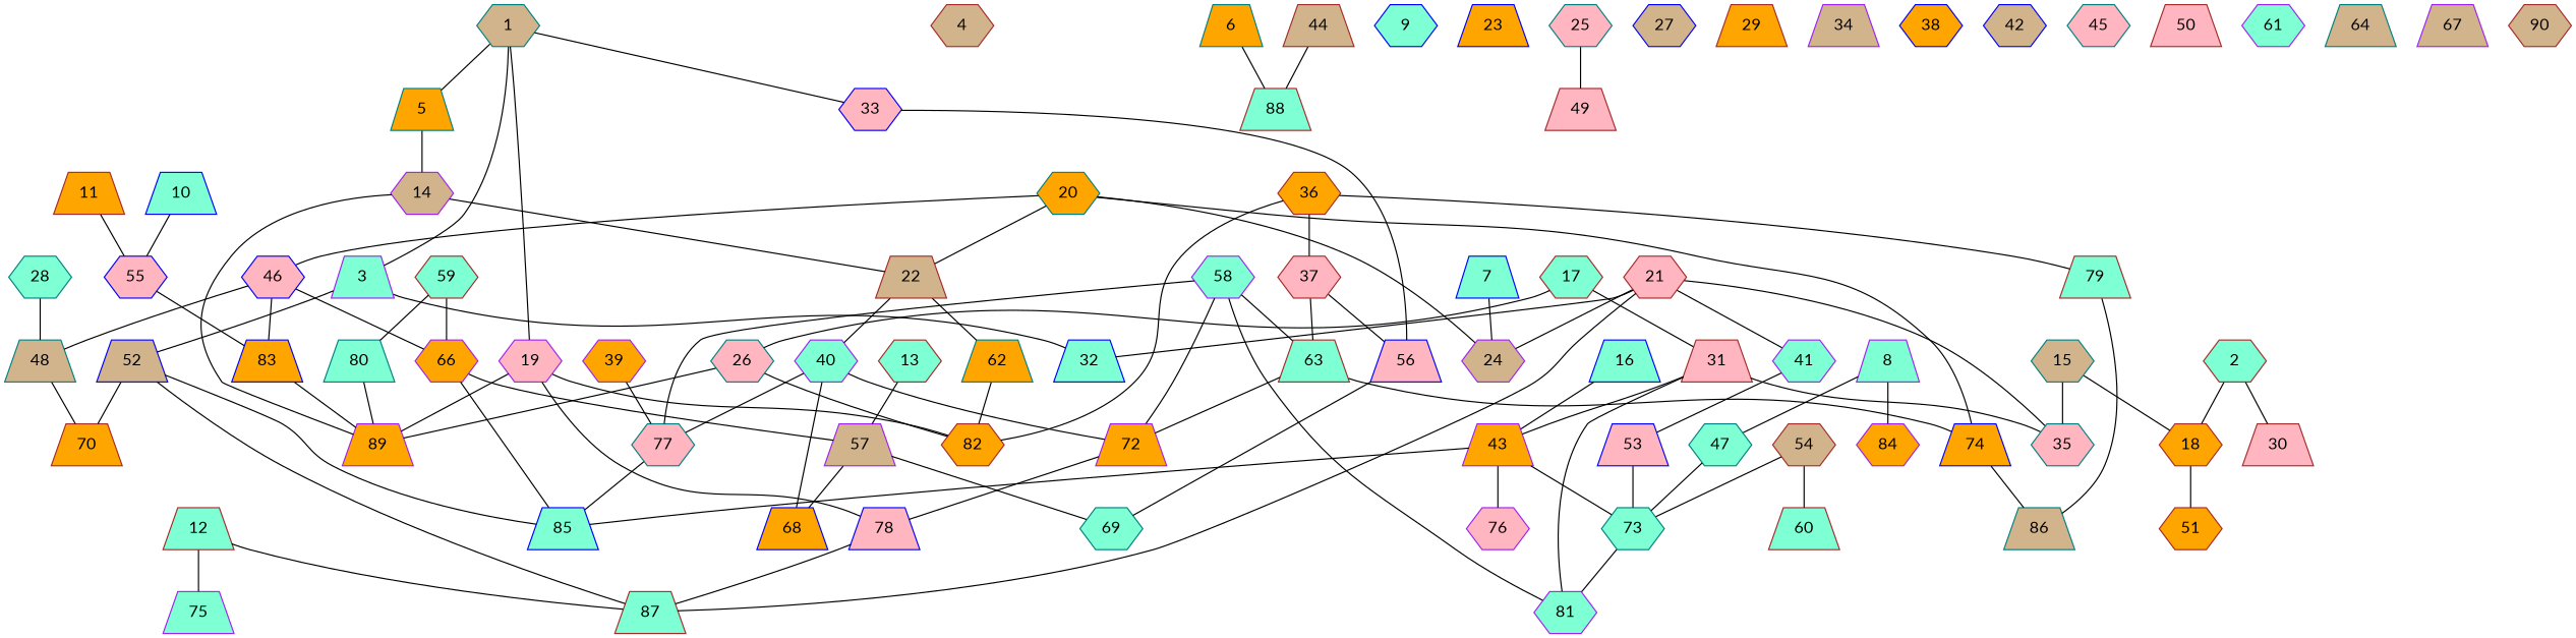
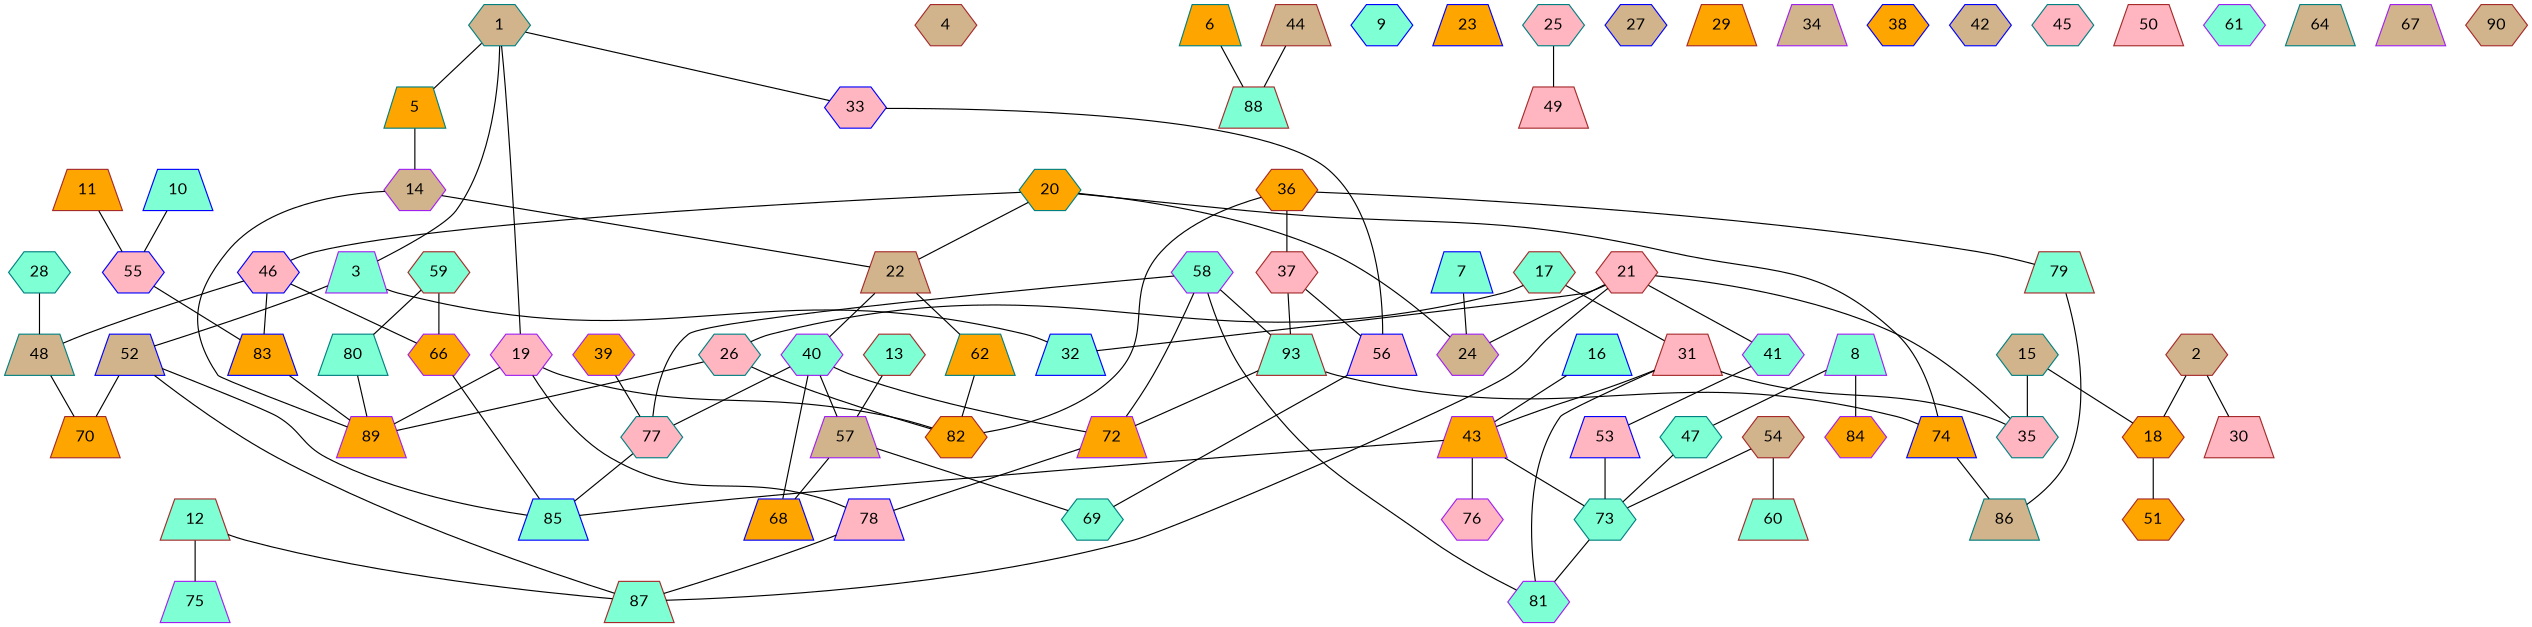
  graph {
    fontname=Lato
    node [color=brown fillcolor=aquamarine fontname=Lato shape=hexagon style=filled]
    edge [fontname=Lato]
    1 [color=teal fillcolor=tan]
    3 [color=purple shape=trapezium]
    5 [color=teal fillcolor=orange shape=trapezium]
    19 [color=purple fillcolor=lightpink]
    33 [color=blue fillcolor=lightpink]
    32 [color=blue shape=trapezium]
    52 [color=blue fillcolor=tan shape=trapezium]
    14 [color=purple fillcolor=tan]
    89 [color=purple fillcolor=orange shape=trapezium]
    78 [color=blue fillcolor=lightpink shape=trapezium]
    82 [fillcolor=orange]
    56 [color=blue fillcolor=lightpink shape=trapezium]
-   2
+   2 [fillcolor=tan]
    18 [fillcolor=orange]
    30 [fillcolor=lightpink shape=trapezium]
    51 [fillcolor=orange]
    87 [shape=trapezium]
    85 [color=blue shape=trapezium]
    70 [fillcolor=orange shape=trapezium]
    4 [fillcolor=tan]
    22 [fillcolor=tan shape=trapezium]
    6 [color=teal fillcolor=orange shape=trapezium]
    88 [shape=trapezium]
    7 [color=blue shape=trapezium]
    24 [color=purple fillcolor=tan]
    8 [color=purple shape=trapezium]
    47 [color=teal]
    84 [color=purple fillcolor=orange]
    73 [color=teal]
    9 [color=blue]
    10 [color=blue shape=trapezium]
    55 [color=blue fillcolor=lightpink]
    83 [color=blue fillcolor=orange shape=trapezium]
    11 [fillcolor=orange shape=trapezium]
    75 [color=purple shape=trapezium]
    12 [shape=trapezium]
    13
    57 [color=purple fillcolor=tan shape=trapezium]
    68 [color=blue fillcolor=orange shape=trapezium]
    69 [color=teal]
    40 [color=purple]
    62 [color=teal fillcolor=orange shape=trapezium]
    15 [color=teal fillcolor=tan]
    35 [color=teal fillcolor=lightpink]
    16 [color=blue shape=trapezium]
    43 [color=purple fillcolor=orange shape=trapezium]
    76 [color=purple fillcolor=lightpink]
    17
    26 [color=teal fillcolor=lightpink]
    31 [fillcolor=lightpink shape=trapezium]
    81 [color=purple]
    20 [color=teal fillcolor=orange]
    46 [color=blue fillcolor=lightpink]
    74 [color=blue fillcolor=orange shape=trapezium]
    48 [color=teal fillcolor=tan shape=trapezium]
    66 [color=purple fillcolor=orange]
    86 [color=teal fillcolor=tan shape=trapezium]
    21 [fillcolor=lightpink]
    41 [color=purple]
    53 [color=blue fillcolor=lightpink shape=trapezium]
    77 [color=teal fillcolor=lightpink]
    72 [color=purple fillcolor=orange shape=trapezium]
    23 [color=blue fillcolor=orange shape=trapezium]
    25 [color=teal fillcolor=lightpink]
    49 [fillcolor=lightpink shape=trapezium]
    27 [color=blue fillcolor=tan]
    28 [color=teal]
    29 [fillcolor=orange shape=trapezium]
    34 [color=purple fillcolor=tan shape=trapezium]
    36 [fillcolor=orange]
    37 [fillcolor=lightpink]
    79 [shape=trapezium]
-   63 [shape=trapezium]
+   63 [shape=trapezium label=93]
    38 [color=blue fillcolor=orange]
    39 [color=purple fillcolor=orange]
    42 [color=blue fillcolor=tan]
    44 [fillcolor=tan shape=trapezium]
    45 [color=teal fillcolor=lightpink]
    50 [fillcolor=lightpink shape=trapezium]
    54 [fillcolor=tan]
    60 [shape=trapezium]
    58 [color=purple]
    59
    80 [color=teal shape=trapezium]
    61 [color=purple]
    64 [color=teal fillcolor=tan shape=trapezium]
    67 [color=purple fillcolor=tan shape=trapezium]
    90 [fillcolor=tan]
    1 -- 3
    1 -- 5
    1 -- 19
    1 -- 33
    3 -- 32
    3 -- 52
    5 -- 14
    19 -- 89
    19 -- 78
    19 -- 82
    33 -- 56
    52 -- 87
    52 -- 85
    52 -- 70
    14 -- 89
    14 -- 22
    78 -- 87
    56 -- 69
    2 -- 18
    2 -- 30
    18 -- 51
    22 -- 40
    22 -- 62
    6 -- 88
    7 -- 24
    8 -- 47
    8 -- 84
    47 -- 73
    73 -- 81
    10 -- 55
    55 -- 83
    83 -- 89
    11 -- 55
    12 -- 87
    12 -- 75
    13 -- 57
    57 -- 68
    57 -- 69
-   66 -- 57
+   40 -- 57
    40 -- 68
    40 -- 77
    40 -- 72
    62 -- 82
    15 -- 18
    15 -- 35
    16 -- 43
    43 -- 85
    43 -- 73
    43 -- 76
    17 -- 26
    17 -- 31
    26 -- 89
    26 -- 82
    31 -- 35
    31 -- 43
    31 -- 81
    20 -- 22
    20 -- 24
    20 -- 46
    20 -- 74
    46 -- 83
    46 -- 48
    46 -- 66
    74 -- 86
    48 -- 70
    66 -- 85
    21 -- 32
    21 -- 87
    21 -- 24
    21 -- 35
    21 -- 41
    41 -- 53
    53 -- 73
    77 -- 85
    72 -- 78
    25 -- 49
    28 -- 48
    36 -- 82
    36 -- 37
    36 -- 79
    37 -- 56
    37 -- 63
    79 -- 86
    63 -- 74
    63 -- 72
    39 -- 77
    44 -- 88
    54 -- 73
    54 -- 60
    58 -- 81
    58 -- 77
    58 -- 72
    58 -- 63
    59 -- 66
    59 -- 80
    80 -- 89
  }
